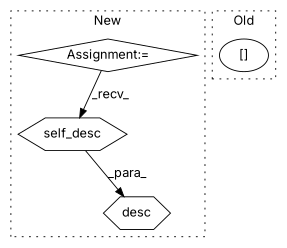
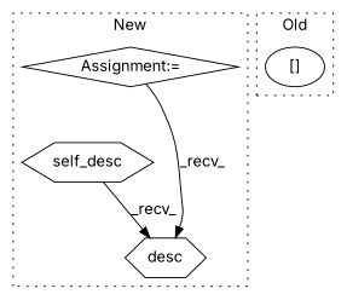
  digraph {
    fontname=Inter
    node [a=32 fontname=Inter l="5,1" shape=hexagon]
    edge [fontname=Inter]
    n1 [l="10,1" label=self_desc s="1253,1267"]
    n2 [label=desc s="1243,1268"]
    n3 [a=7 l=6 label="Assignment:=" s=806 shape=diamond]
    n4 [a=2 label="[]" s="14126,14137" shape=ellipse]
    subgraph cluster_1 {
      label=New
      style=dotted
      n1
      n2
      n3
    }
    subgraph cluster_2 {
      label=Old
      style=dotted
      n4
    }
-   n1 -> n2 [label=_para_]
-   n3 -> n1 [label=_recv_]
+   n1 -> n2 [label=_recv_]
+   n3 -> n2 [label=_recv_]
  }
